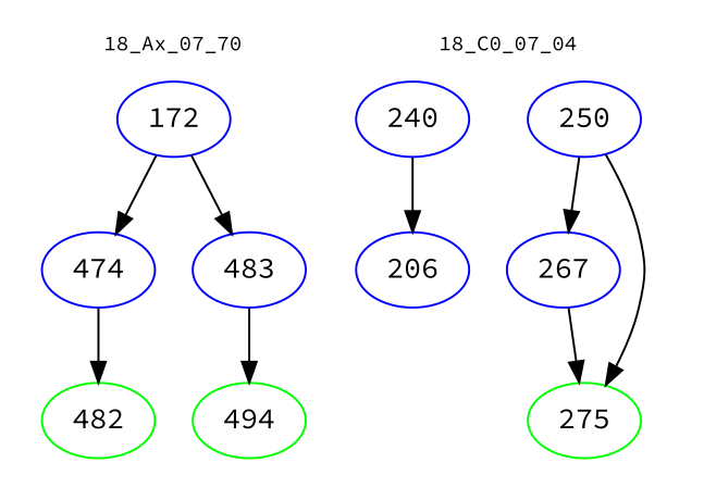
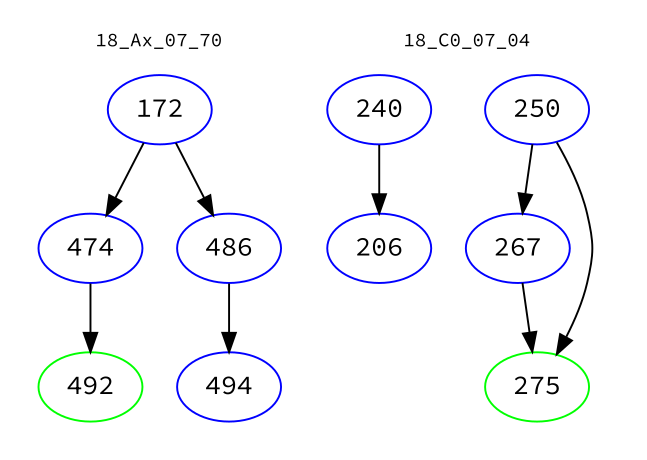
  digraph {
    fontname="Source Code Pro"
    node [color=blue fontname="Source Code Pro"]
    edge [color=black fontname="Source Code Pro"]
    n1 [label=172]
    n2 [label=474]
-   n3 [label=483]
-   n4 [color=green label=482]
-   n5 [color=green label=494]
+   n3 [label=486]
+   n4 [color=green label=492]
+   n5 [label=494]
    n6 [label=250]
    n7 [label=240]
    n8 [label=267]
    n9 [label=206]
    n10 [color=green label=275]
    subgraph cluster_1 {
      color=white
      fontsize=10
      label="18_Ax_07_70"
      n1
      n2
      n3
      n4
      n5
    }
    subgraph cluster_2 {
      color=white
      fontsize=10
      label="18_C0_07_04"
      n6
      n7
      n8
      n9
      n10
    }
    n1 -> n2
    n1 -> n3
    n2 -> n4
    n3 -> n5
    n6 -> n8
    n6 -> n10
    n7 -> n9
    n8 -> n10
  }
